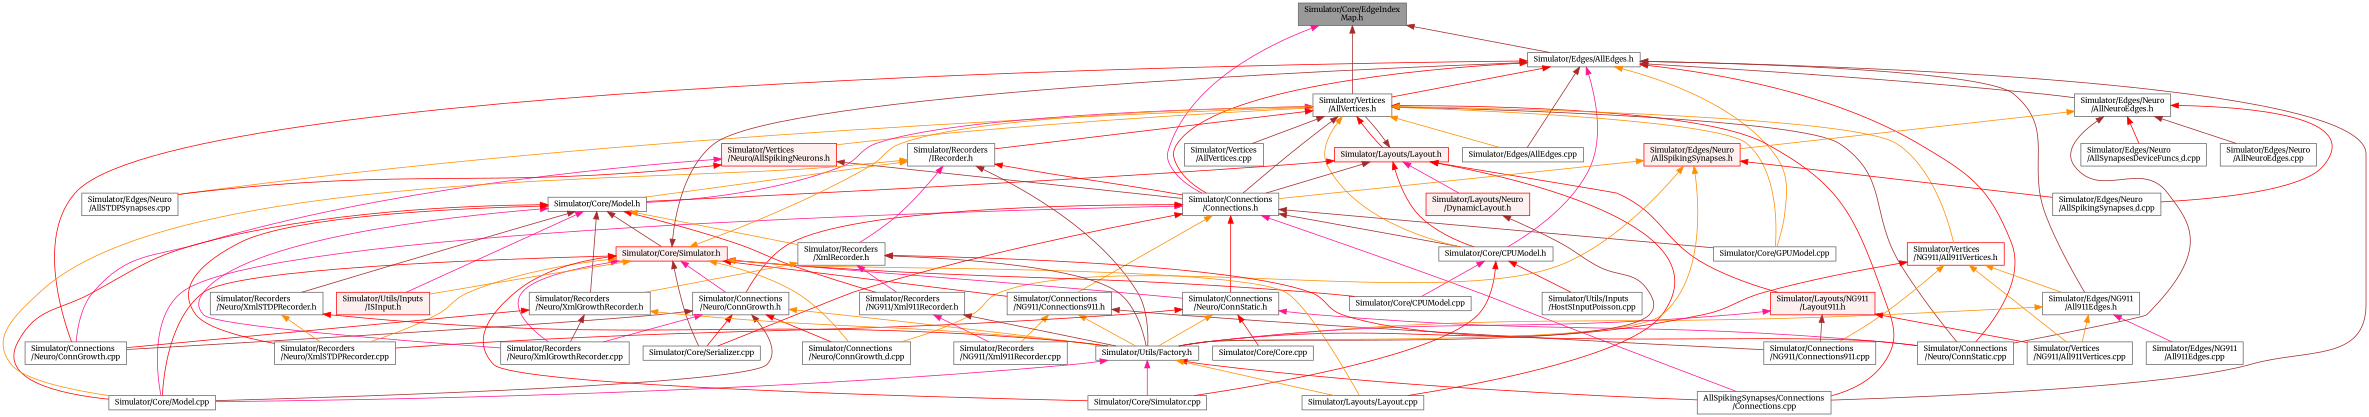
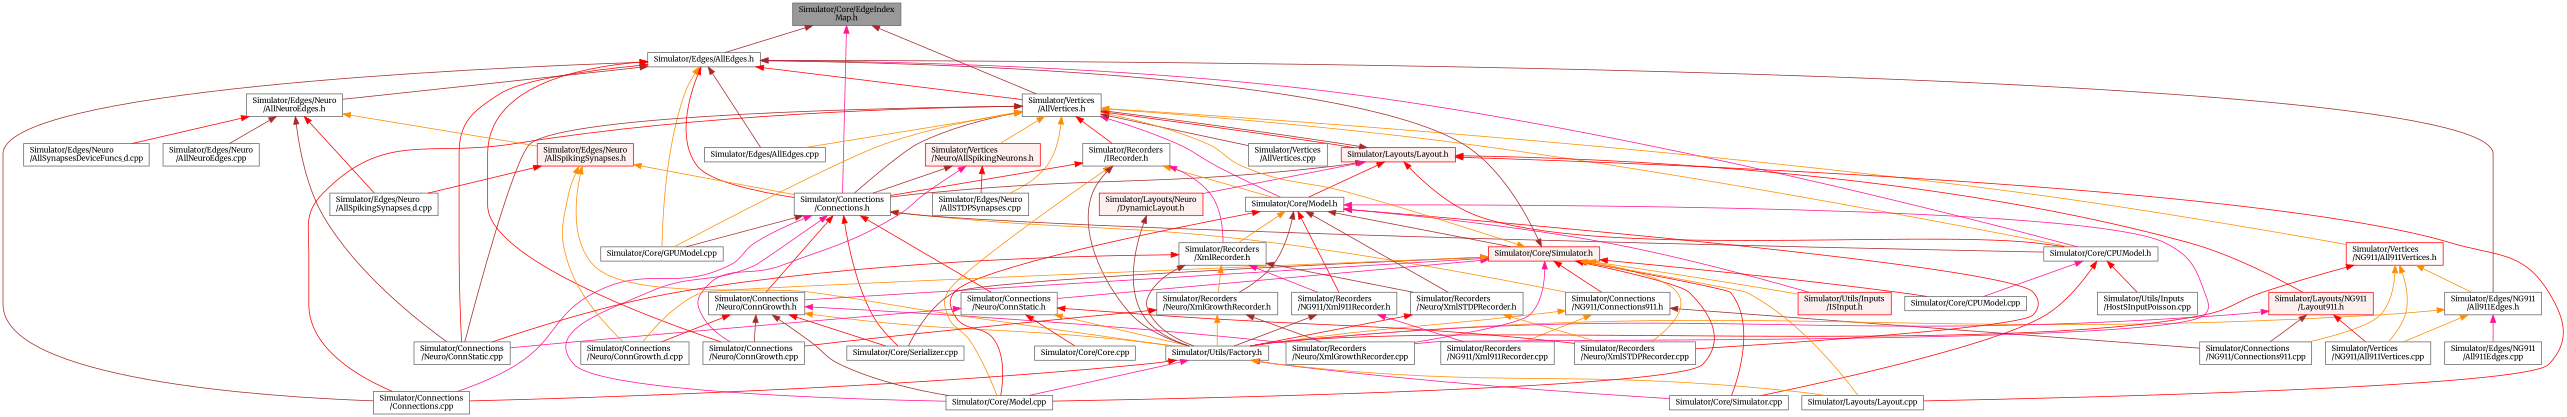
  digraph {
    fontname=Merriweather
    node [color=grey40 fillcolor=white fontname=Merriweather fontsize=10 shape=box style=filled]
    edge [color=red dir=back fontname=Merriweather fontsize=10 labelfontname=Helvetica labelfontsize=10 style=solid]
    n1 [color=gray40 fillcolor=grey60 fontcolor=black height=0.2 label="Simulator/Core/EdgeIndex\lMap.h" width=0.4]
    n2 [height=0.2 label="Simulator/Connections\l/Connections.h" width=0.4]
    n3 [height=0.2 label="Simulator/Edges/AllEdges.h" width=0.4]
    n4 [height=0.2 label="Simulator/Vertices\l/AllVertices.h" width=0.4]
-   n5 [height=0.2 label="AllSpikingSynapses/Connections\l/Connections.cpp" width=0.4]
+   n5 [height=0.2 label="Simulator/Connections\l/Connections.cpp" width=0.4]
    n6 [height=0.2 label="Simulator/Connections\l/NG911/Connections911.h" width=0.4]
    n7 [height=0.2 label="Simulator/Core/Model.cpp" width=0.4]
    n8 [height=0.2 label="Simulator/Connections\l/Neuro/ConnGrowth.h" width=0.4]
    n9 [height=0.2 label="Simulator/Core/Serializer.cpp" width=0.4]
    n10 [height=0.2 label="Simulator/Connections\l/Neuro/ConnStatic.h" width=0.4]
    n11 [height=0.2 label="Simulator/Core/CPUModel.h" width=0.4]
    n12 [height=0.2 label="Simulator/Core/GPUModel.cpp" width=0.4]
    n13 [height=0.2 label="Simulator/Connections\l/Neuro/ConnGrowth.cpp" width=0.4]
    n14 [height=0.2 label="Simulator/Connections\l/Neuro/ConnStatic.cpp" width=0.4]
    n15 [height=0.2 label="Simulator/Edges/AllEdges.cpp" width=0.4]
    n16 [height=0.2 label="Simulator/Edges/NG911\l/All911Edges.h" width=0.4]
    n17 [height=0.2 label="Simulator/Edges/Neuro\l/AllNeuroEdges.h" width=0.4]
    n18 [color=red fillcolor="#FFF0F0" height=0.2 label="Simulator/Vertices\l/Neuro/AllSpikingNeurons.h" width=0.4]
    n19 [height=0.2 label="Simulator/Edges/Neuro\l/AllSTDPSynapses.cpp" width=0.4]
    n20 [height=0.2 label="Simulator/Core/Model.h" width=0.4]
    n21 [color=red fillcolor="#FFF0F0" height=0.2 label="Simulator/Layouts/Layout.h" width=0.4]
    n22 [height=0.2 label="Simulator/Recorders\l/IRecorder.h" width=0.4]
    n23 [height=0.2 label="Simulator/Vertices\l/AllVertices.cpp" width=0.4]
    n24 [color=red height=0.2 label="Simulator/Vertices\l/NG911/All911Vertices.h" width=0.4]
    n25 [height=0.2 label="Simulator/Connections\l/NG911/Connections911.cpp" width=0.4]
    n26 [height=0.2 label="Simulator/Recorders\l/NG911/Xml911Recorder.cpp" width=0.4]
    n27 [height=0.2 label="Simulator/Utils/Factory.h" width=0.4]
    n28 [height=0.2 label="Simulator/Connections\l/Neuro/ConnGrowth_d.cpp" width=0.4]
    n29 [height=0.2 label="Simulator/Recorders\l/Neuro/XmlGrowthRecorder.cpp" width=0.4]
    n30 [height=0.2 label="Simulator/Core/Core.cpp" width=0.4]
    n31 [height=0.2 label="Simulator/Recorders\l/Neuro/XmlSTDPRecorder.cpp" width=0.4]
    n32 [height=0.2 label="Simulator/Core/Simulator.cpp" width=0.4]
    n33 [height=0.2 label="Simulator/Core/CPUModel.cpp" width=0.4]
    n34 [height=0.2 label="Simulator/Utils/Inputs\l/HostSInputPoisson.cpp" width=0.4]
    n35 [height=0.2 label="Simulator/Layouts/Layout.cpp" width=0.4]
    n36 [height=0.2 label="Simulator/Edges/NG911\l/All911Edges.cpp" width=0.4]
    n37 [height=0.2 label="Simulator/Vertices\l/NG911/All911Vertices.cpp" width=0.4]
    n38 [height=0.2 label="Simulator/Edges/Neuro\l/AllNeuroEdges.cpp" width=0.4]
    n39 [color=red fillcolor="#FFF0F0" height=0.2 label="Simulator/Edges/Neuro\l/AllSpikingSynapses.h" width=0.4]
    n40 [height=0.2 label="Simulator/Edges/Neuro\l/AllSpikingSynapses_d.cpp" width=0.4]
    n41 [height=0.2 label="Simulator/Edges/Neuro\l/AllSynapsesDeviceFuncs_d.cpp" width=0.4]
    n42 [color=red fillcolor="#FFF0F0" height=0.2 label="Simulator/Core/Simulator.h" width=0.4]
    n43 [color=red fillcolor="#FFF0F0" height=0.2 label="Simulator/Utils/Inputs\l/ISInput.h" width=0.4]
    n44 [height=0.2 label="Simulator/Recorders\l/NG911/Xml911Recorder.h" width=0.4]
    n45 [height=0.2 label="Simulator/Recorders\l/Neuro/XmlGrowthRecorder.h" width=0.4]
    n46 [height=0.2 label="Simulator/Recorders\l/Neuro/XmlSTDPRecorder.h" width=0.4]
    n47 [height=0.2 label="Simulator/Recorders\l/XmlRecorder.h" width=0.4]
    n48 [color=red fillcolor="#FFF0F0" height=0.2 label="Simulator/Layouts/NG911\l/Layout911.h" width=0.4]
    n49 [color=red fillcolor="#FFF0F0" height=0.2 label="Simulator/Layouts/Neuro\l/DynamicLayout.h" width=0.4]
    n1 -> n2 [color=deeppink]
    n1 -> n3 [color=brown]
    n1 -> n4 [color=brown]
    n2 -> n5 [color=deeppink]
    n2 -> n6 [color=darkorange]
    n2 -> n7 [color=deeppink]
    n2 -> n8
    n2 -> n9
    n2 -> n10
    n2 -> n11 [color=brown]
    n2 -> n12 [color=brown]
    n3 -> n2
    n3 -> n4
    n3 -> n5 [color=brown]
    n3 -> n11 [color=deeppink]
    n3 -> n12 [color=darkorange]
    n3 -> n13
    n3 -> n14
    n3 -> n15 [color=brown]
    n3 -> n16 [color=brown]
    n3 -> n17 [color=brown]
    n4 -> n2 [color=brown]
    n4 -> n5
    n4 -> n11 [color=darkorange]
    n4 -> n12 [color=darkorange]
    n4 -> n14 [color=brown]
    n4 -> n15 [color=darkorange]
    n4 -> n18 [color=darkorange]
    n4 -> n19 [color=darkorange]
    n4 -> n20 [color=deeppink]
    n4 -> n21
    n4 -> n22
    n4 -> n23 [color=brown]
    n4 -> n24 [color=darkorange]
    n6 -> n25 [color=brown]
    n6 -> n26 [color=darkorange]
    n6 -> n27 [color=darkorange]
    n8 -> n7 [color=brown]
    n8 -> n9
    n8 -> n13 [color=brown]
    n8 -> n27 [color=darkorange]
    n8 -> n28
    n8 -> n29 [color=deeppink]
    n10 -> n14 [color=deeppink]
    n10 -> n27 [color=darkorange]
    n10 -> n30
    n10 -> n31
    n11 -> n32
    n11 -> n33 [color=deeppink]
    n11 -> n34
    n16 -> n27 [color=darkorange]
    n16 -> n36 [color=deeppink]
    n16 -> n37 [color=darkorange]
    n17 -> n14 [color=brown]
    n17 -> n38 [color=brown]
    n17 -> n39 [color=darkorange]
    n17 -> n40
    n17 -> n41
    n18 -> n2 [color=brown]
    n18 -> n13 [color=deeppink]
    n18 -> n19
    n20 -> n7
    n20 -> n29 [color=deeppink]
    n20 -> n31
    n20 -> n42 [color=brown]
    n20 -> n43 [color=deeppink]
    n20 -> n44
    n20 -> n45 [color=brown]
    n20 -> n46 [color=brown]
    n20 -> n47 [color=darkorange]
    n21 -> n2 [color=brown]
    n21 -> n4 [color=brown]
    n21 -> n11
    n21 -> n20
    n21 -> n35
    n21 -> n48
    n21 -> n49 [color=deeppink]
    n22 -> n2
    n22 -> n7 [color=darkorange]
    n22 -> n20 [color=darkorange]
    n22 -> n27 [color=brown]
    n22 -> n47 [color=deeppink]
    n24 -> n16 [color=darkorange]
    n24 -> n25 [color=darkorange]
    n24 -> n27
    n24 -> n37 [color=darkorange]
    n27 -> n5
    n27 -> n7 [color=deeppink]
    n27 -> n32 [color=deeppink]
    n27 -> n35 [color=darkorange]
    n39 -> n2 [color=darkorange]
    n39 -> n27 [color=darkorange]
    n39 -> n28 [color=darkorange]
    n39 -> n40
    n42 -> n3 [color=brown]
    n42 -> n4 [color=darkorange]
    n42 -> n6
    n42 -> n7
    n42 -> n8 [color=deeppink]
    n42 -> n9 [color=brown]
    n42 -> n10 [color=deeppink]
    n42 -> n28 [color=darkorange]
    n42 -> n29 [color=deeppink]
    n42 -> n31 [color=darkorange]
    n42 -> n32
    n42 -> n33
    n42 -> n35 [color=darkorange]
    n42 -> n43 [color=darkorange]
    n44 -> n26 [color=deeppink]
    n44 -> n27 [color=brown]
    n45 -> n13
    n45 -> n27 [color=darkorange]
    n45 -> n29 [color=brown]
    n46 -> n27
    n46 -> n31 [color=darkorange]
    n47 -> n14
    n47 -> n27 [color=brown]
    n47 -> n44 [color=deeppink]
    n47 -> n45 [color=darkorange]
+   n47 -> n46 [color=brown]
    n48 -> n25 [color=brown]
    n48 -> n27 [color=deeppink]
    n48 -> n37
    n49 -> n27 [color=brown]
  }
